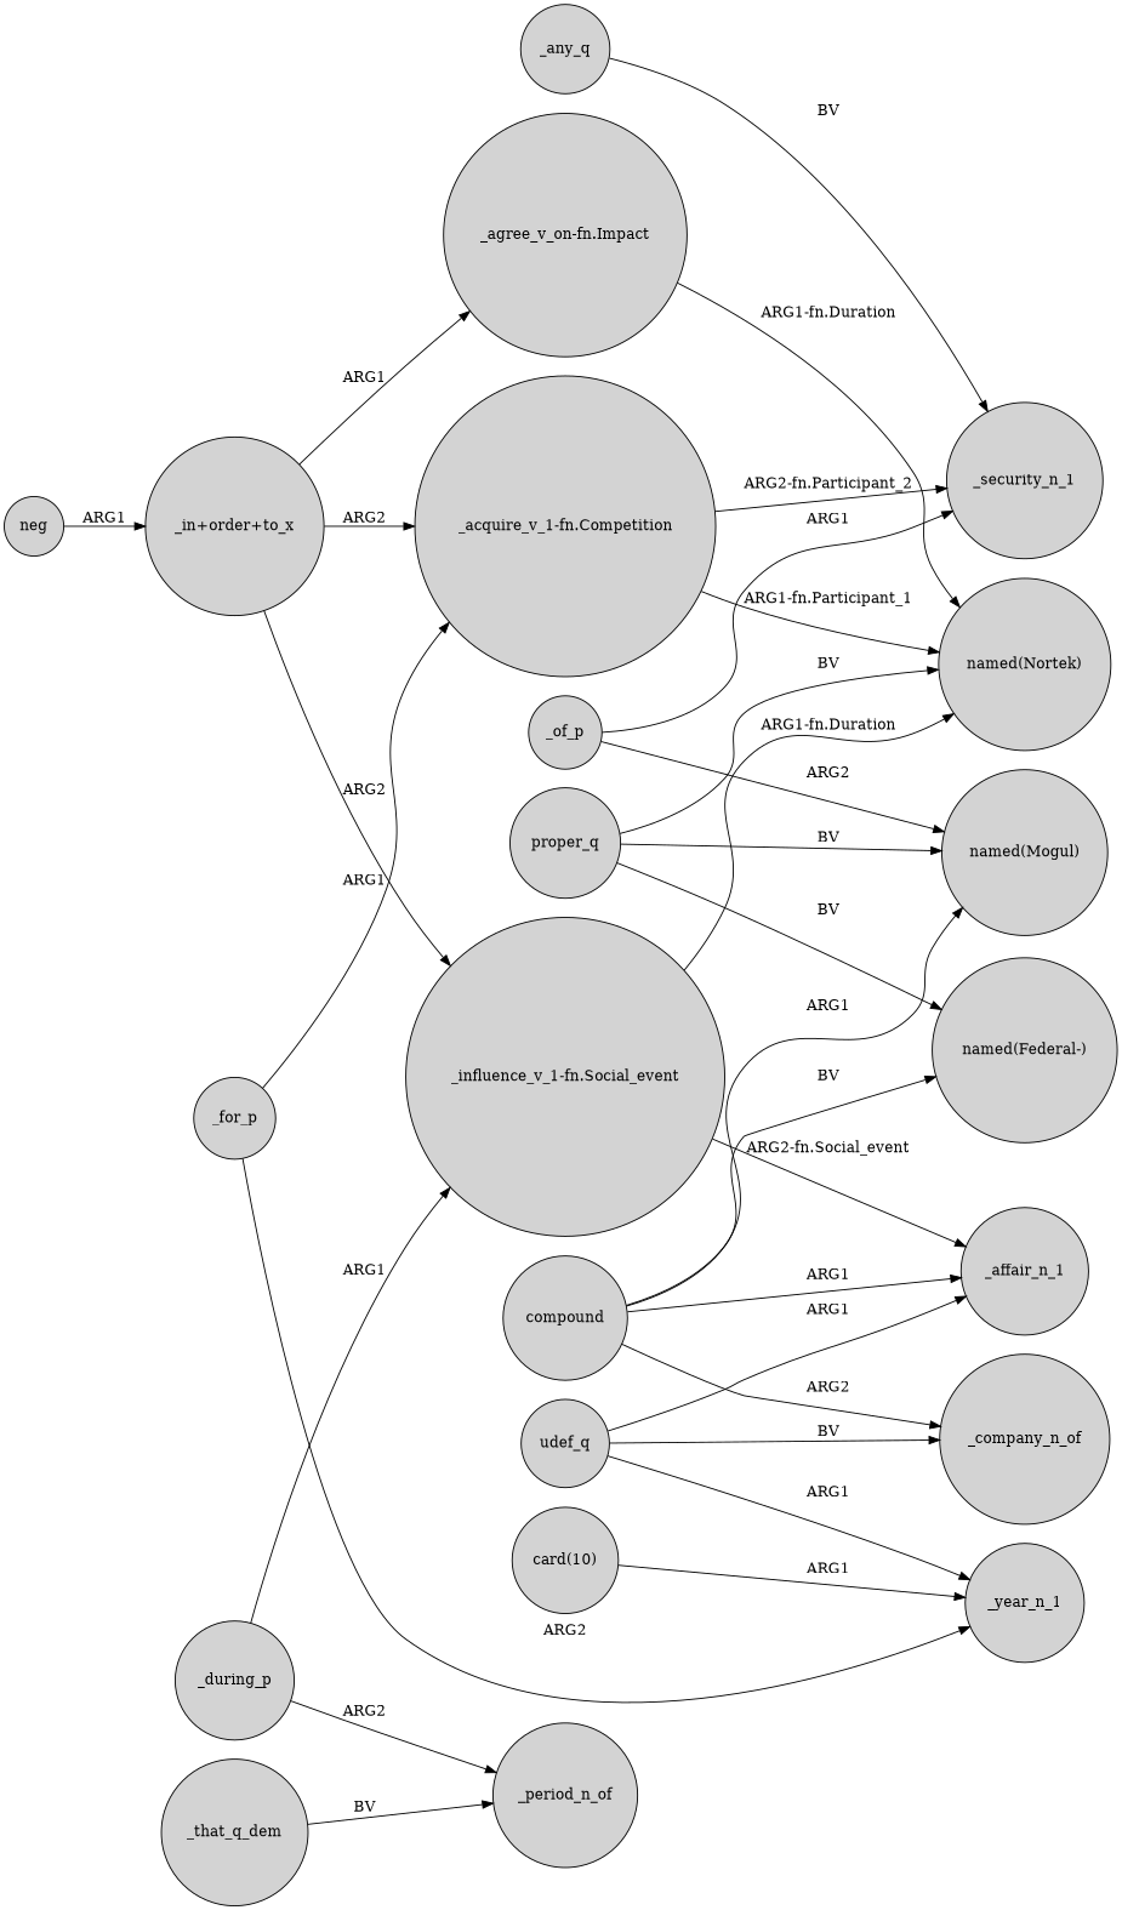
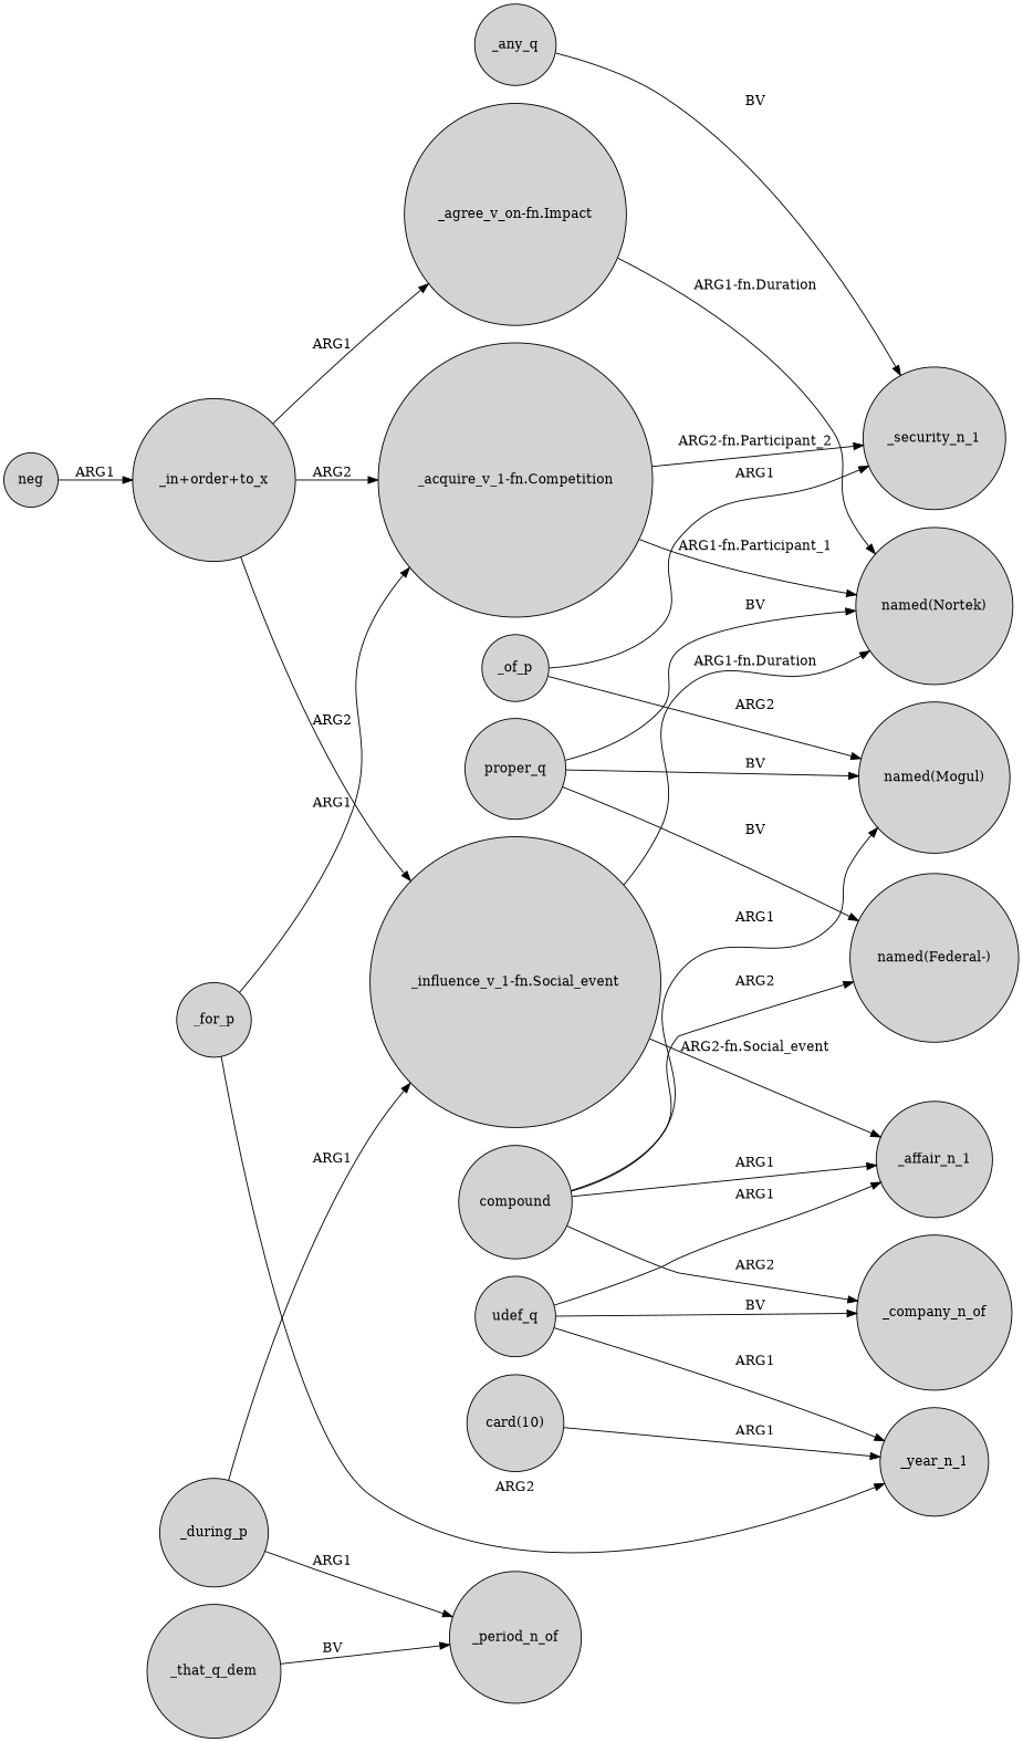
  digraph {
    rankdir=LR
    node [shape=circle style=filled]
    compound
    "named(Federal-)"
    "named(Mogul)"
    _affair_n_1
    _company_n_of
    proper_q
    "named(Nortek)"
    _any_q
    _security_n_1
    "_influence_v_1-fn.Social_event"
    _during_p
    _period_n_of
    "_acquire_v_1-fn.Competition"
    _for_p
    _year_n_1
    neg
    "_in+order+to_x"
    "_agree_v_on-fn.Impact"
    udef_q
    _that_q_dem
    "card(10)"
    _of_p
-   compound -> "named(Federal-)" [label=BV]
+   compound -> "named(Federal-)" [label=ARG2]
    compound -> "named(Mogul)" [label=ARG1]
    compound -> _affair_n_1 [label=ARG1]
    compound -> _company_n_of [label=ARG2]
    proper_q -> "named(Federal-)" [label=BV]
    proper_q -> "named(Mogul)" [label=BV]
    proper_q -> "named(Nortek)" [label=BV]
    _any_q -> _security_n_1 [label=BV]
    "_influence_v_1-fn.Social_event" -> _affair_n_1 [label="ARG2-fn.Social_event"]
    "_influence_v_1-fn.Social_event" -> "named(Nortek)" [label="ARG1-fn.Duration"]
    _during_p -> "_influence_v_1-fn.Social_event" [label=ARG1]
-   _during_p -> _period_n_of [label=ARG2]
+   _during_p -> _period_n_of [label=ARG1]
    "_acquire_v_1-fn.Competition" -> "named(Nortek)" [label="ARG1-fn.Participant_1"]
    "_acquire_v_1-fn.Competition" -> _security_n_1 [label="ARG2-fn.Participant_2"]
    _for_p -> "_acquire_v_1-fn.Competition" [label=ARG1]
    _for_p -> _year_n_1 [label=ARG2]
    neg -> "_in+order+to_x" [label=ARG1]
    "_in+order+to_x" -> "_influence_v_1-fn.Social_event" [label=ARG2]
    "_in+order+to_x" -> "_acquire_v_1-fn.Competition" [label=ARG2]
    "_in+order+to_x" -> "_agree_v_on-fn.Impact" [label=ARG1]
    "_agree_v_on-fn.Impact" -> "named(Nortek)" [label="ARG1-fn.Duration"]
    udef_q -> _affair_n_1 [label=ARG1]
    udef_q -> _company_n_of [label=BV]
    udef_q -> _year_n_1 [label=ARG1]
    _that_q_dem -> _period_n_of [label=BV]
    "card(10)" -> _year_n_1 [label=ARG1]
    _of_p -> "named(Mogul)" [label=ARG2]
    _of_p -> _security_n_1 [label=ARG1]
  }
